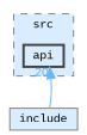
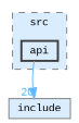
  digraph {
    compound=true
    fontname="Liberation Mono"
    node [fillcolor="#daedff" fontname="Liberation Mono" fontsize=10 shape=box]
    n1 [color=grey25 height=0.2 label=api style="filled,bold" width=0.4]
    n2 [color=grey50 height=0.2 label=include style=filled width=0.4]
    subgraph cluster_1 {
      bgcolor="#daedff"
      fontsize=10
      label=src
      pencolor=grey50
      style="filled,dashed"
      n1
    }
-   n2 -> n1 [color=steelblue1 fontcolor=steelblue1 fontname="Liberation Mono" fontsize=10 headlabel=20 labeldistance=1.5 labelfontname=Helvetica labelfontsize=10]
+   n1 -> n2 [color=steelblue1 fontcolor=steelblue1 fontname="Liberation Mono" fontsize=10 headlabel=20 labeldistance=1.5 labelfontname=Helvetica labelfontsize=10]
  }
